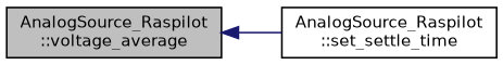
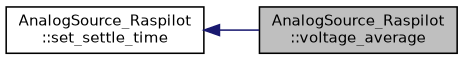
  digraph {
    rankdir=LR
    node [color=black fontname=Helvetica fontsize=10 shape=record style=filled]
    n1 [fillcolor=grey75 fontcolor=black height=0.2 label="AnalogSource_Raspilot\l::voltage_average" width=0.4]
    n2 [fillcolor=white height=0.2 label="AnalogSource_Raspilot\l::set_settle_time" width=0.4]
-   n1 -> n2 [color=midnightblue dir=back fontname=Helvetica fontsize=10 labelfontname=Helvetica labelfontsize=10 style=solid]
+   n2 -> n1 [color=midnightblue dir=back fontname=Helvetica fontsize=10 labelfontname=Helvetica labelfontsize=10 style=solid]
  }
